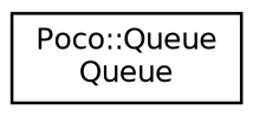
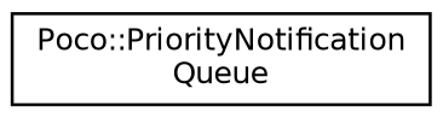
  digraph {
    rankdir=LR
-   n1 [color=black fillcolor=white fontname=Helvetica fontsize=10 height=0.2 label="Poco::Queue\lQueue" shape=record style=filled width=0.4]
+   n1 [color=black fillcolor=white fontname=Helvetica fontsize=10 height=0.2 label="Poco::PriorityNotification\lQueue" shape=record style=filled width=0.4]
  }
